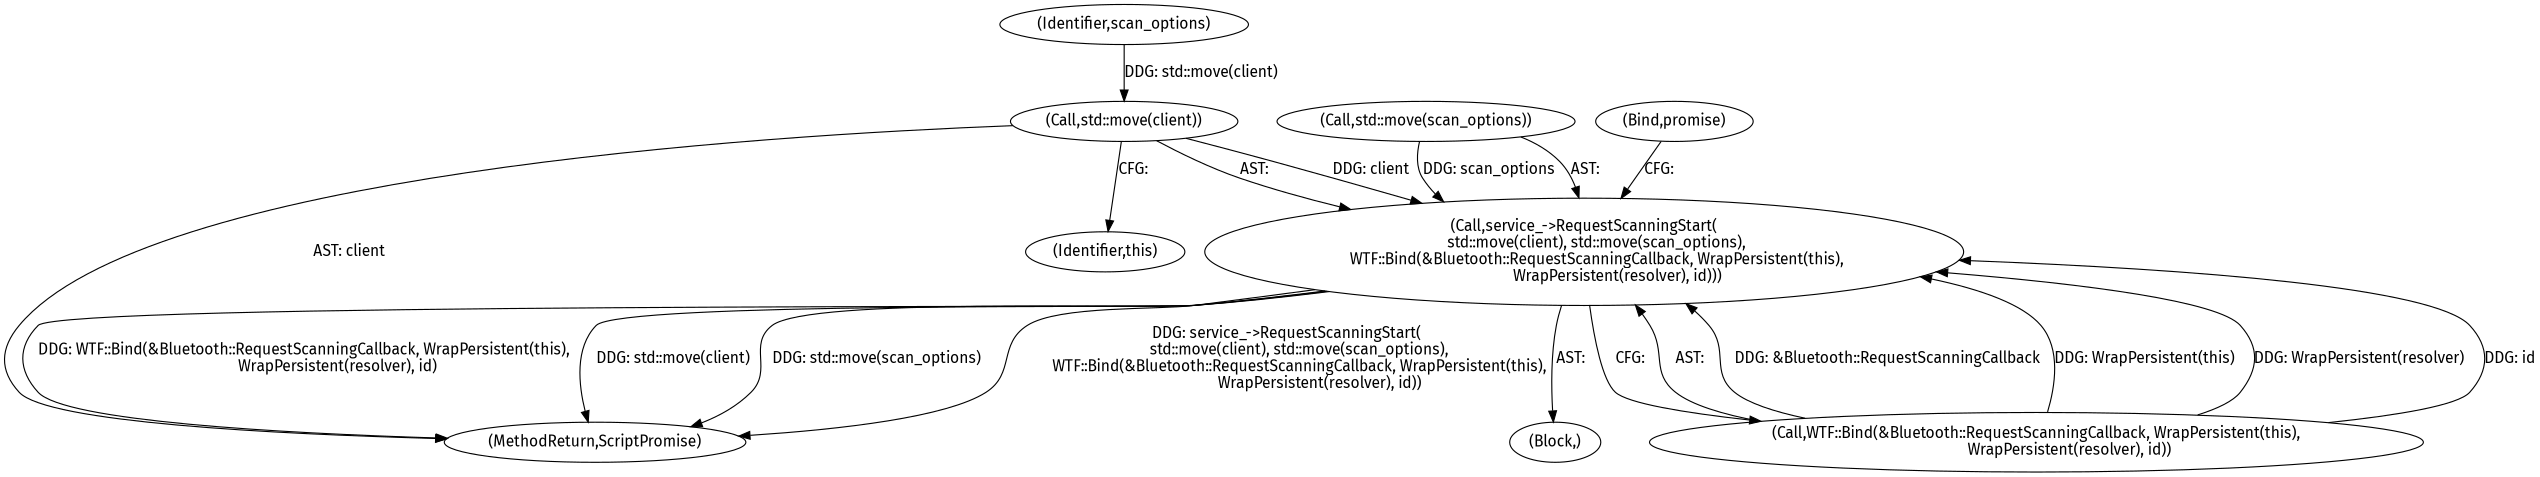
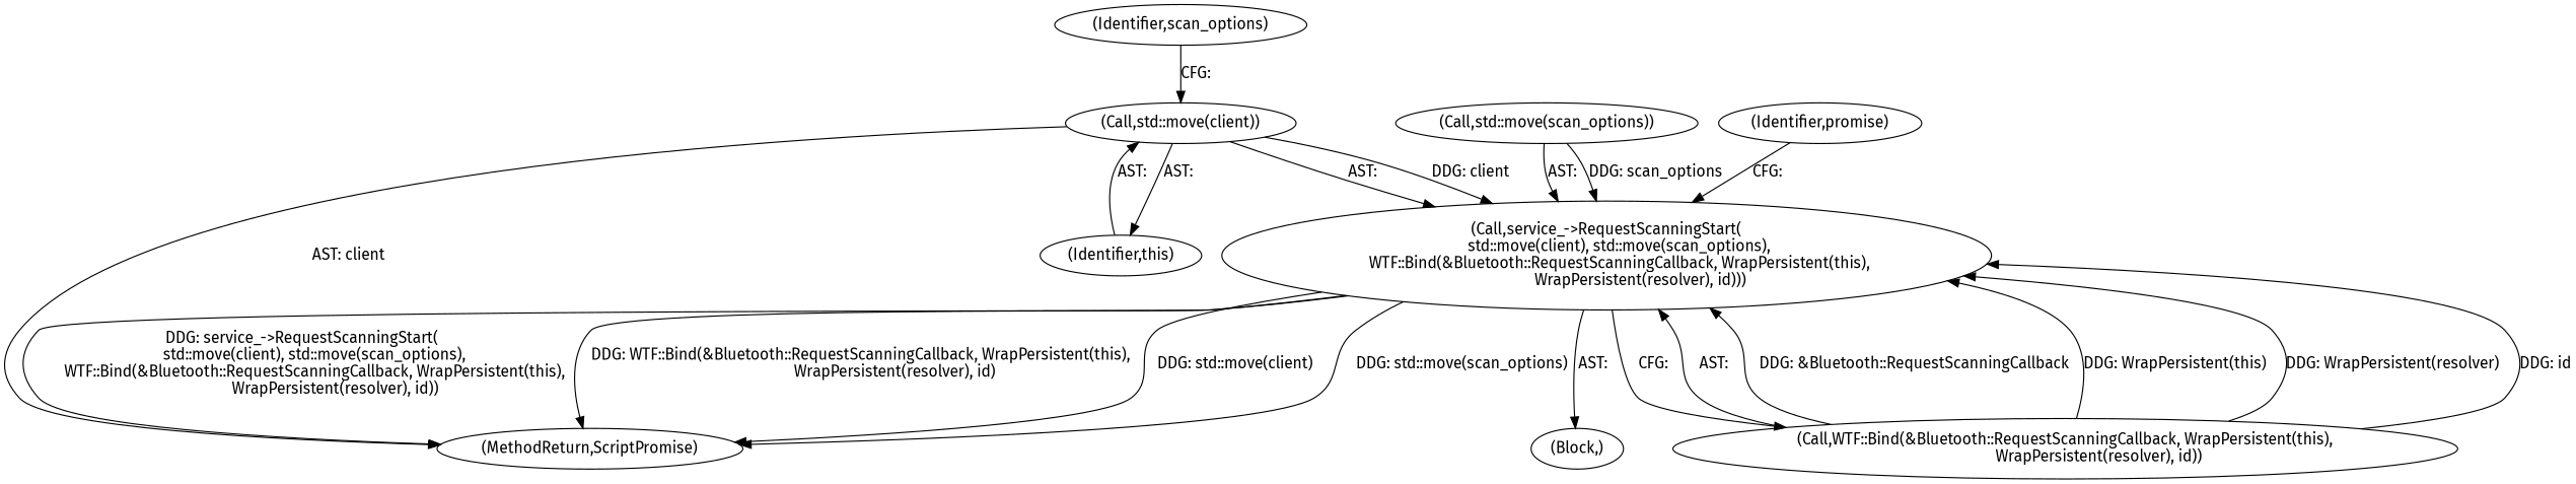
  digraph {
    fontname="Fira Sans"
    node [fontname="Fira Sans"]
    edge [fontname="Fira Sans"]
    n1 [label="(Call,std::move(client))"]
    n2 [label="(Call,service_->RequestScanningStart(\n      std::move(client), std::move(scan_options),\n      WTF::Bind(&Bluetooth::RequestScanningCallback, WrapPersistent(this),\n                WrapPersistent(resolver), id)))"]
    n3 [label="(Identifier,this)"]
    n4 [label="(MethodReturn,ScriptPromise)"]
    n5 [label="(Block,)"]
    n6 [label="(Call,WTF::Bind(&Bluetooth::RequestScanningCallback, WrapPersistent(this),\n                WrapPersistent(resolver), id))"]
    n7 [label="(Identifier,scan_options)"]
    n8 [label="(Call,std::move(scan_options))"]
-   n9 [label="(Bind,promise)"]
+   n9 [label="(Identifier,promise)"]
    n1 -> n2 [label="AST: "]
    n1 -> n2 [label="DDG: client"]
-   n1 -> n3 [label="CFG: "]
+   n1 -> n3 [label="AST: "]
    n1 -> n4 [label="AST: client"]
    n2 -> n4 [label="DDG: service_->RequestScanningStart(\n      std::move(client), std::move(scan_options),\n      WTF::Bind(&Bluetooth::RequestScanningCallback, WrapPersistent(this),\n                WrapPersistent(resolver), id))"]
    n2 -> n4 [label="DDG: WTF::Bind(&Bluetooth::RequestScanningCallback, WrapPersistent(this),\n                WrapPersistent(resolver), id)"]
    n2 -> n4 [label="DDG: std::move(client)"]
    n2 -> n4 [label="DDG: std::move(scan_options)"]
    n2 -> n5 [label="AST: "]
    n2 -> n6 [label="CFG: "]
+   n3 -> n1 [label="AST: "]
    n6 -> n2 [label="AST: "]
    n6 -> n2 [label="DDG: &Bluetooth::RequestScanningCallback"]
    n6 -> n2 [label="DDG: WrapPersistent(this)"]
    n6 -> n2 [label="DDG: WrapPersistent(resolver)"]
    n6 -> n2 [label="DDG: id"]
-   n7 -> n1 [label="DDG: std::move(client)"]
+   n7 -> n1 [label="CFG: "]
    n8 -> n2 [label="AST: "]
    n8 -> n2 [label="DDG: scan_options"]
    n9 -> n2 [label="CFG: "]
  }
